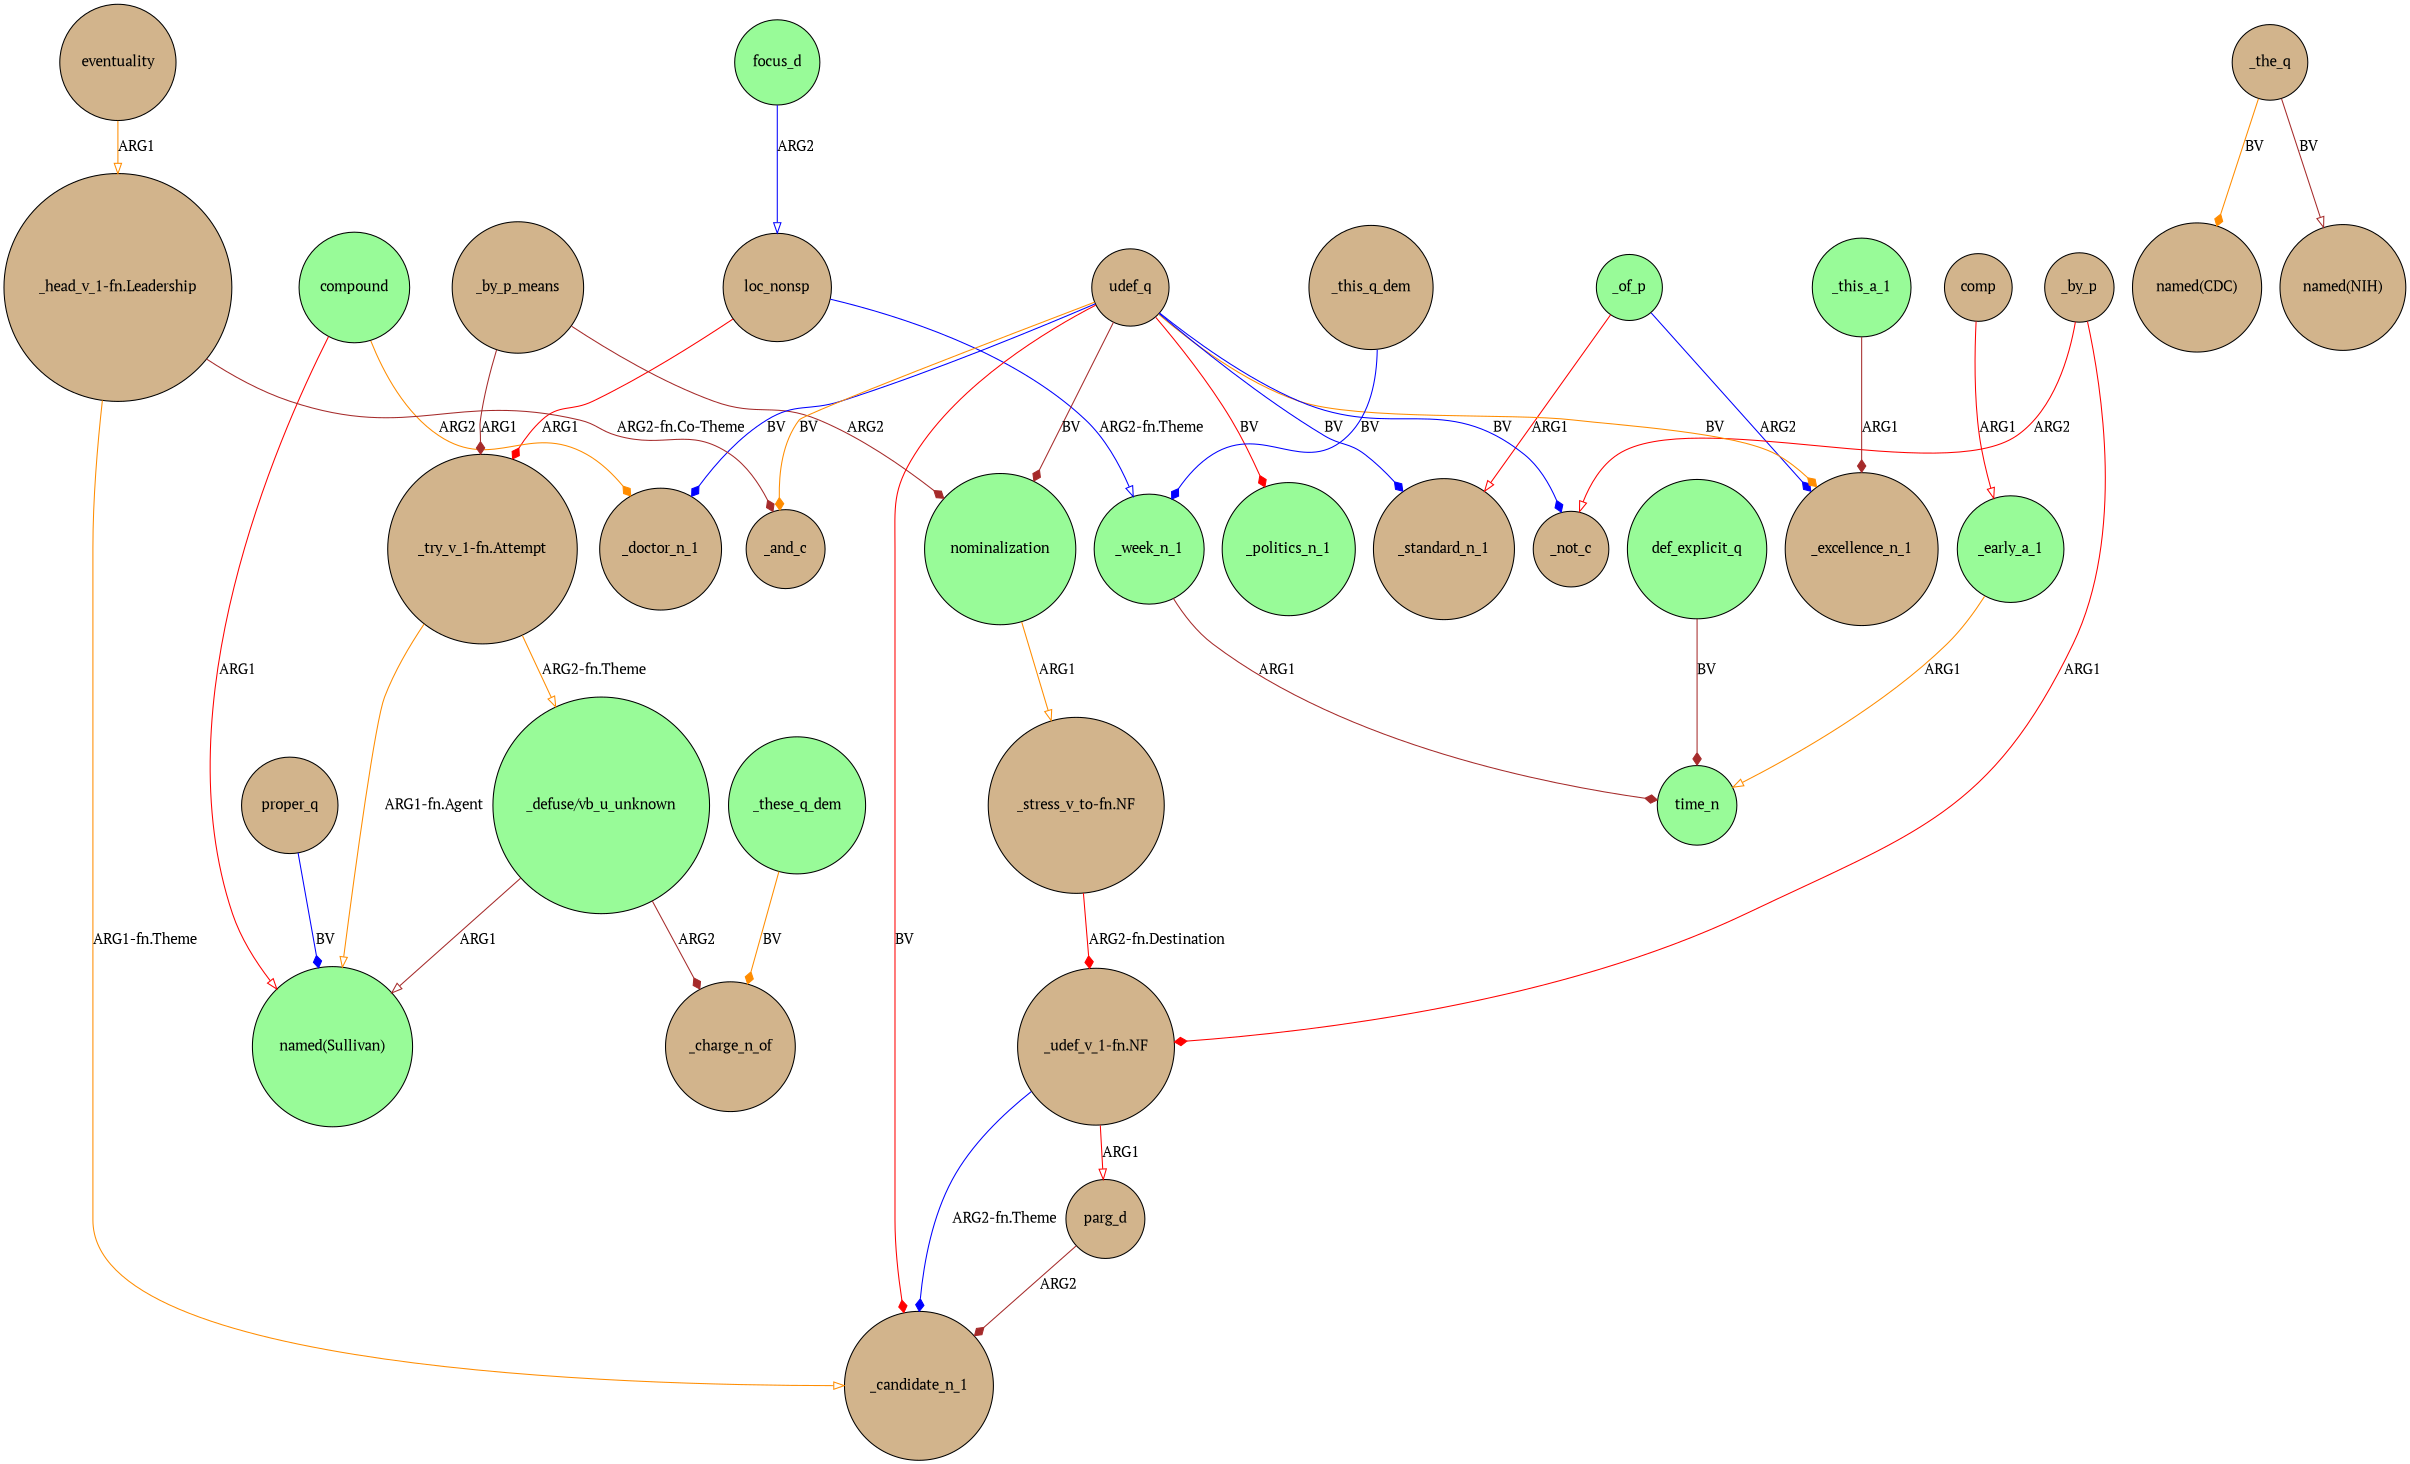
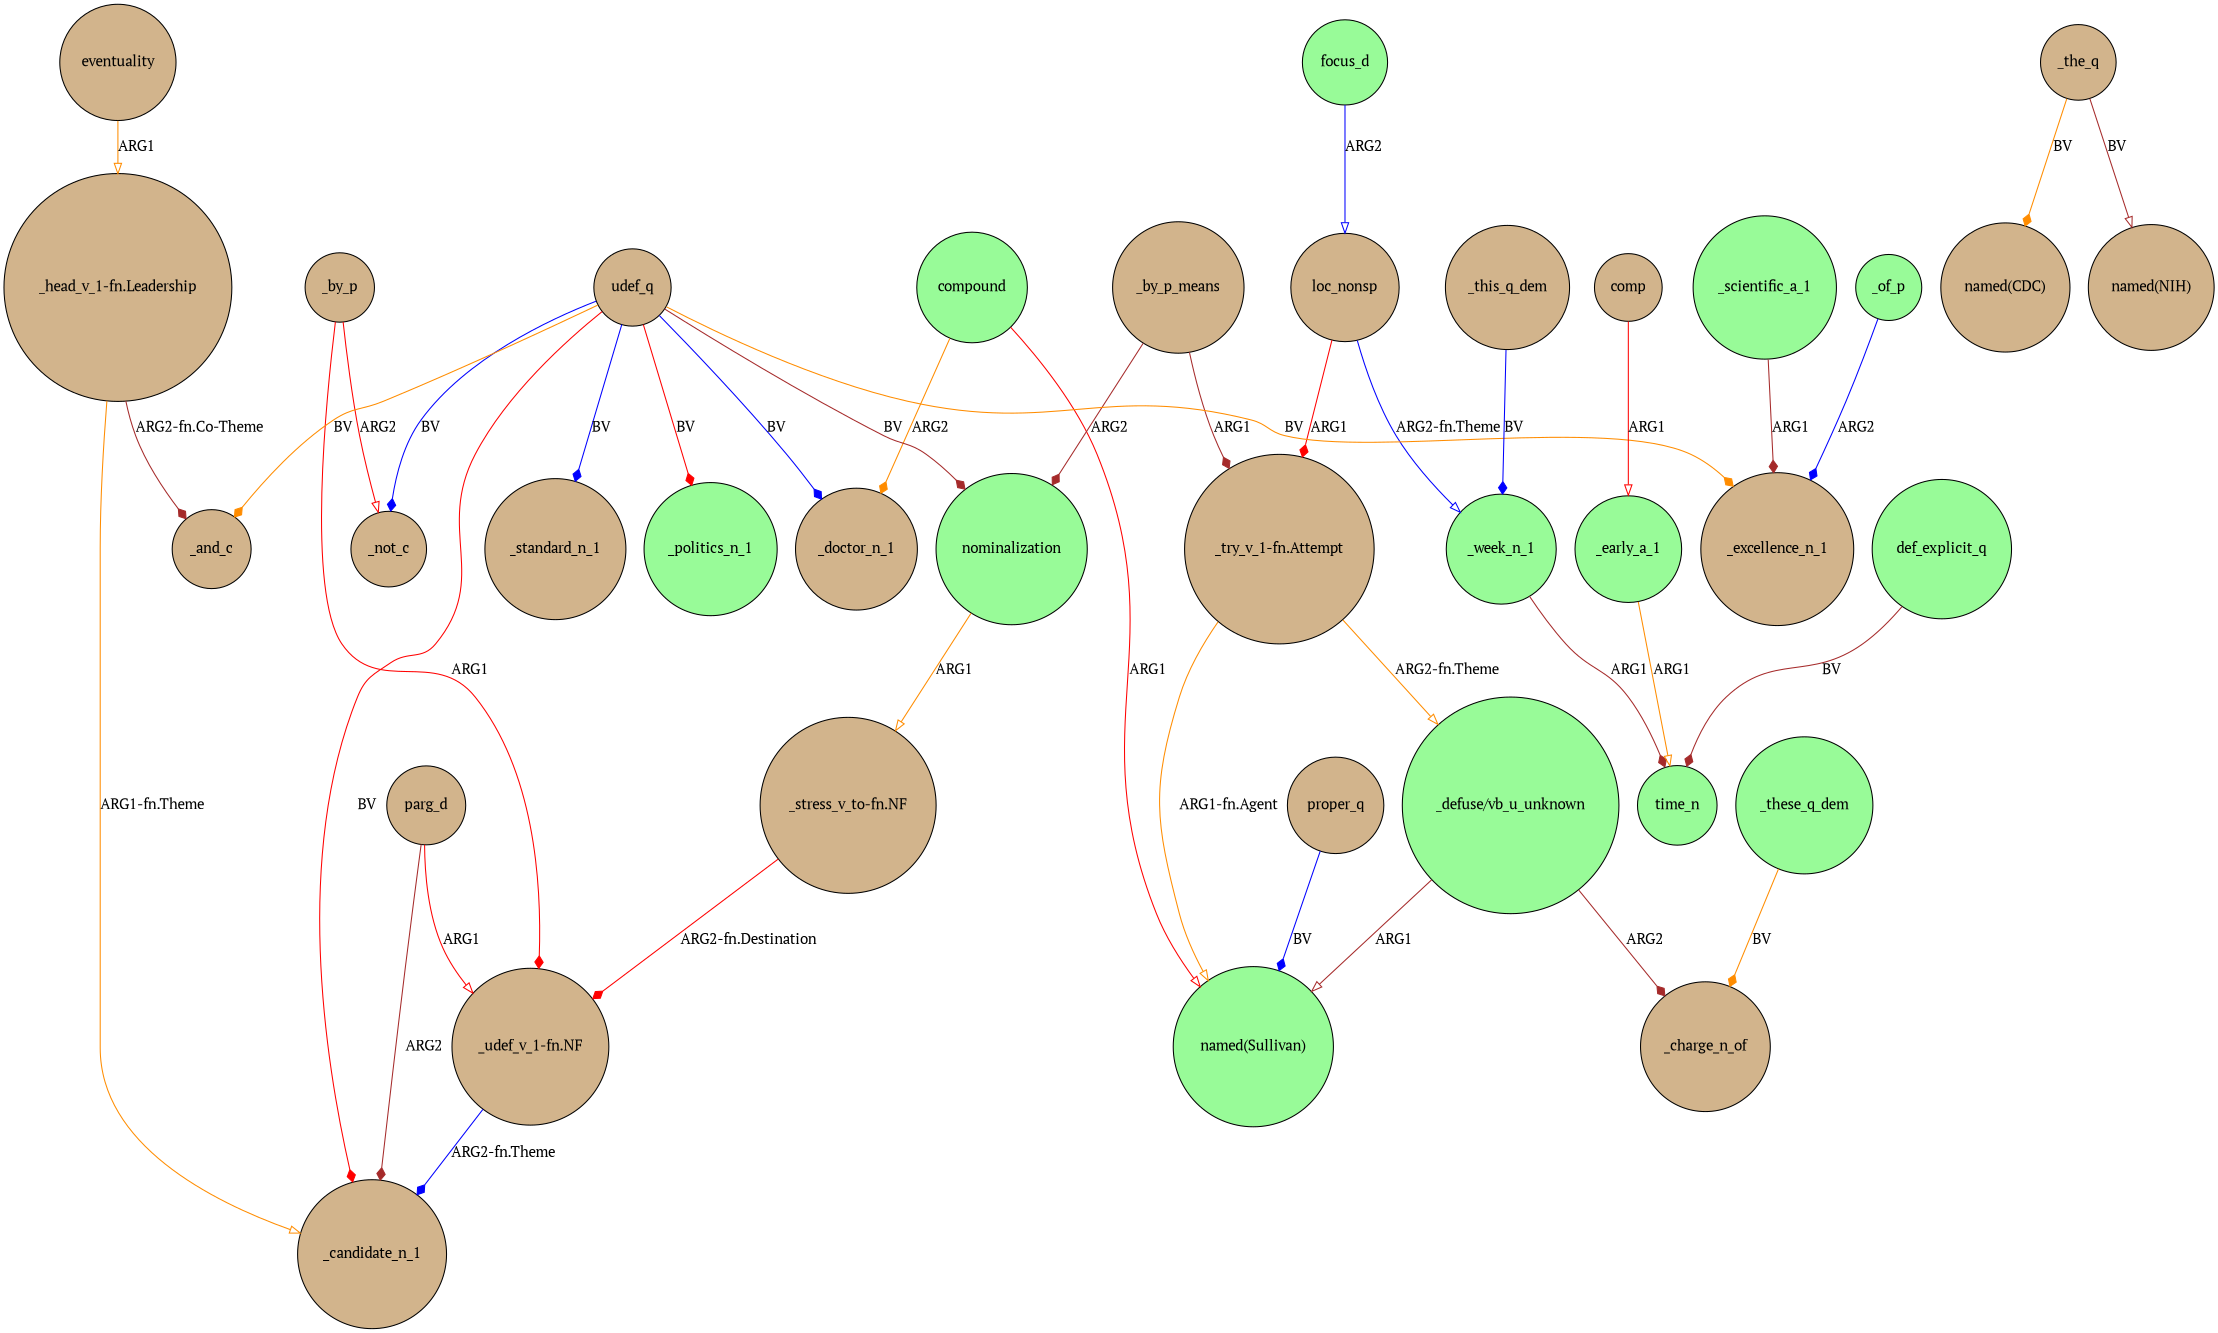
  digraph {
    fontname="PT Serif"
    node [fillcolor=tan fontname="PT Serif" shape=circle style=filled]
    edge [arrowhead=diamond color=darkorange fontname="PT Serif"]
    focus_d [fillcolor=palegreen]
    loc_nonsp
    "_try_v_1-fn.Attempt"
    _week_n_1 [fillcolor=palegreen]
    "named(Sullivan)" [fillcolor=palegreen]
    "_defuse/vb_u_unknown" [fillcolor=palegreen]
    time_n [fillcolor=palegreen]
    compound [fillcolor=palegreen]
    _doctor_n_1
    _by_p_means
    nominalization [fillcolor=palegreen]
    "_stress_v_to-fn.NF"
    n13 [label="_udef_v_1-fn.NF"]
    _of_p [fillcolor=palegreen]
    _excellence_n_1
    _standard_n_1
    _charge_n_of
    def_explicit_q [fillcolor=palegreen]
    _by_p
    _not_c
    _candidate_n_1
    parg_d
    udef_q
    _politics_n_1 [fillcolor=palegreen]
    _and_c
    eventuality
    "_head_v_1-fn.Leadership"
    proper_q
    _this_q_dem
    _these_q_dem [fillcolor=palegreen]
    _the_q
    "named(CDC)"
    "named(NIH)"
-   _scientific_a_1 [fillcolor=palegreen label=_this_a_1]
+   _scientific_a_1 [fillcolor=palegreen]
    _early_a_1 [fillcolor=palegreen]
    comp
    focus_d -> loc_nonsp [arrowhead=onormal color=blue label=ARG2]
    loc_nonsp -> "_try_v_1-fn.Attempt" [color=red label=ARG1]
    loc_nonsp -> _week_n_1 [arrowhead=onormal color=blue label="ARG2-fn.Theme"]
    "_try_v_1-fn.Attempt" -> "named(Sullivan)" [arrowhead=onormal label="ARG1-fn.Agent"]
    "_try_v_1-fn.Attempt" -> "_defuse/vb_u_unknown" [arrowhead=onormal label="ARG2-fn.Theme"]
    _week_n_1 -> time_n [color=brown label=ARG1]
    "_defuse/vb_u_unknown" -> "named(Sullivan)" [arrowhead=onormal color=brown label=ARG1]
    "_defuse/vb_u_unknown" -> _charge_n_of [color=brown label=ARG2]
    compound -> "named(Sullivan)" [arrowhead=onormal color=red label=ARG1]
    compound -> _doctor_n_1 [label=ARG2]
    _by_p_means -> "_try_v_1-fn.Attempt" [color=brown label=ARG1]
    _by_p_means -> nominalization [color=brown label=ARG2]
    nominalization -> "_stress_v_to-fn.NF" [arrowhead=onormal label=ARG1]
    "_stress_v_to-fn.NF" -> n13 [color=red label="ARG2-fn.Destination"]
    n13 -> _candidate_n_1 [color=blue label="ARG2-fn.Theme"]
    _of_p -> _excellence_n_1 [color=blue label=ARG2]
-   _of_p -> _standard_n_1 [arrowhead=onormal color=red label=ARG1]
    def_explicit_q -> time_n [color=brown label=BV]
    _by_p -> n13 [color=red label=ARG1]
    _by_p -> _not_c [arrowhead=onormal color=red label=ARG2]
-   n13 -> parg_d [arrowhead=onormal color=red label=ARG1]
+   parg_d -> n13 [arrowhead=onormal color=red label=ARG1]
    parg_d -> _candidate_n_1 [color=brown label=ARG2]
    udef_q -> _doctor_n_1 [color=blue label=BV]
    udef_q -> nominalization [color=brown label=BV]
    udef_q -> _excellence_n_1 [label=BV]
    udef_q -> _standard_n_1 [color=blue label=BV]
    udef_q -> _not_c [color=blue label=BV]
    udef_q -> _candidate_n_1 [color=red label=BV]
    udef_q -> _politics_n_1 [color=red label=BV]
    udef_q -> _and_c [label=BV]
    eventuality -> "_head_v_1-fn.Leadership" [arrowhead=onormal label=ARG1]
    "_head_v_1-fn.Leadership" -> _candidate_n_1 [arrowhead=onormal label="ARG1-fn.Theme"]
    "_head_v_1-fn.Leadership" -> _and_c [color=brown label="ARG2-fn.Co-Theme"]
    proper_q -> "named(Sullivan)" [color=blue label=BV]
    _this_q_dem -> _week_n_1 [color=blue label=BV]
    _these_q_dem -> _charge_n_of [label=BV]
    _the_q -> "named(CDC)" [label=BV]
    _the_q -> "named(NIH)" [arrowhead=onormal color=brown label=BV]
    _scientific_a_1 -> _excellence_n_1 [color=brown label=ARG1]
    _early_a_1 -> time_n [arrowhead=onormal label=ARG1]
    comp -> _early_a_1 [arrowhead=onormal color=red label=ARG1]
  }
